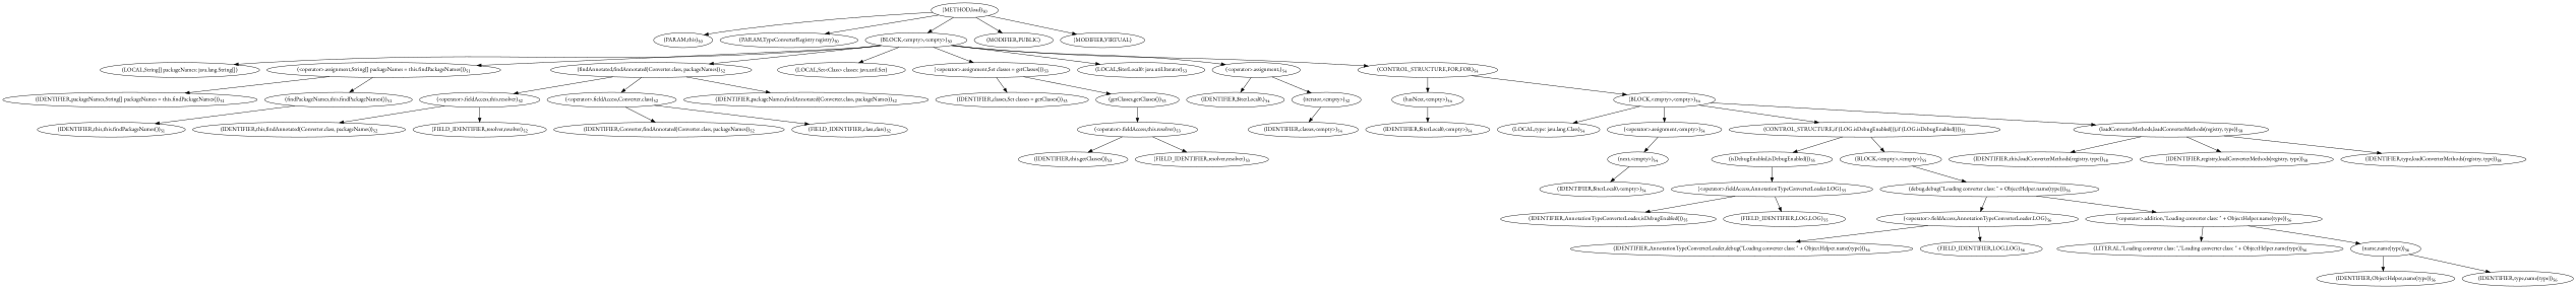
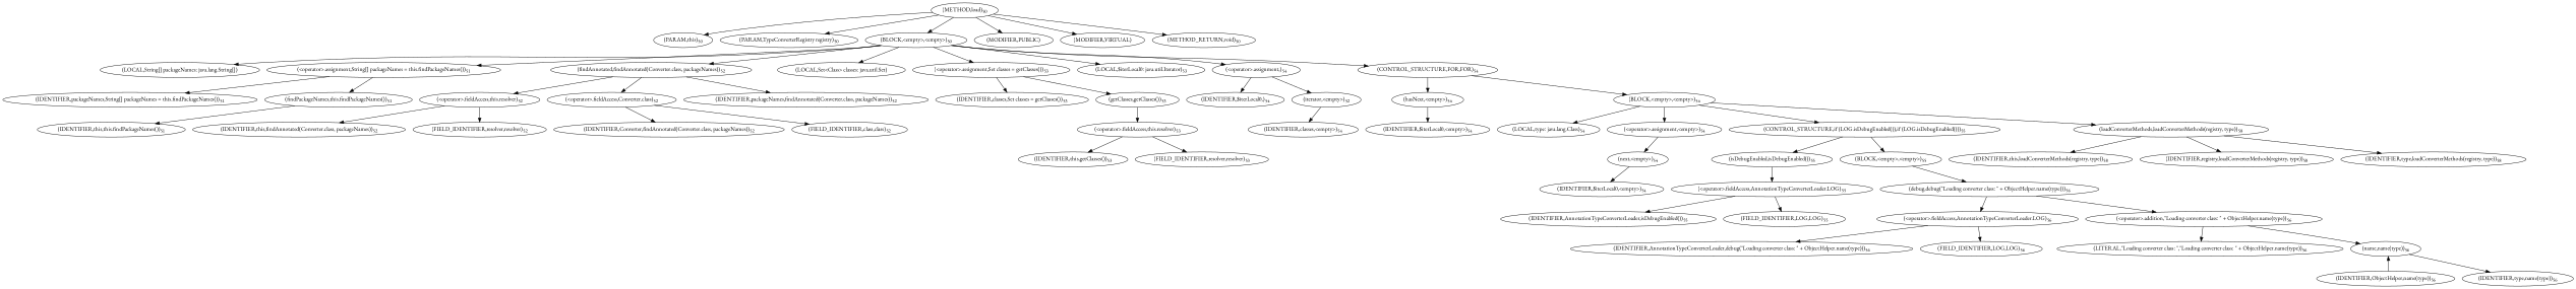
  digraph {
    fontname="EB Garamond"
    node [fontname="EB Garamond"]
    edge [fontname="EB Garamond"]
    n1 [label=<(METHOD,load)<SUB>50</SUB>>]
    n2 [label=<(PARAM,this)<SUB>50</SUB>>]
    n3 [label=<(PARAM,TypeConverterRegistry registry)<SUB>50</SUB>>]
    n4 [label=<(BLOCK,&lt;empty&gt;,&lt;empty&gt;)<SUB>50</SUB>>]
    n5 [label=<(MODIFIER,PUBLIC)>]
    n6 [label=<(MODIFIER,VIRTUAL)>]
+   n7 [label=<(METHOD_RETURN,void)<SUB>50</SUB>>]
    n8 [label=<(LOCAL,String[] packageNames: java.lang.String[])>]
    n9 [label=<(&lt;operator&gt;.assignment,String[] packageNames = this.findPackageNames())<SUB>51</SUB>>]
    n10 [label=<(findAnnotated,findAnnotated(Converter.class, packageNames))<SUB>52</SUB>>]
    n11 [label=<(LOCAL,Set&lt;Class&gt; classes: java.util.Set)>]
    n12 [label=<(&lt;operator&gt;.assignment,Set classes = getClasses())<SUB>53</SUB>>]
    n13 [label=<(LOCAL,$iterLocal0: java.util.Iterator)<SUB>53</SUB>>]
    n14 [label=<(&lt;operator&gt;.assignment,)<SUB>54</SUB>>]
    n15 [label=<(CONTROL_STRUCTURE,FOR,FOR)<SUB>54</SUB>>]
    n16 [label=<(IDENTIFIER,packageNames,String[] packageNames = this.findPackageNames())<SUB>51</SUB>>]
    n17 [label=<(findPackageNames,this.findPackageNames())<SUB>51</SUB>>]
    n18 [label=<(&lt;operator&gt;.fieldAccess,this.resolver)<SUB>52</SUB>>]
    n19 [label=<(&lt;operator&gt;.fieldAccess,Converter.class)<SUB>52</SUB>>]
    n20 [label=<(IDENTIFIER,packageNames,findAnnotated(Converter.class, packageNames))<SUB>52</SUB>>]
    n21 [label=<(IDENTIFIER,classes,Set classes = getClasses())<SUB>53</SUB>>]
    n22 [label=<(getClasses,getClasses())<SUB>53</SUB>>]
    n23 [label=<(IDENTIFIER,$iterLocal0,)<SUB>54</SUB>>]
    n24 [label=<(iterator,&lt;empty&gt;)<SUB>52</SUB>>]
    n25 [label=<(hasNext,&lt;empty&gt;)<SUB>54</SUB>>]
    n26 [label=<(BLOCK,&lt;empty&gt;,&lt;empty&gt;)<SUB>54</SUB>>]
    n27 [label=<(IDENTIFIER,this,this.findPackageNames())<SUB>51</SUB>>]
    n28 [label=<(IDENTIFIER,this,findAnnotated(Converter.class, packageNames))<SUB>52</SUB>>]
    n29 [label=<(FIELD_IDENTIFIER,resolver,resolver)<SUB>52</SUB>>]
    n30 [label=<(IDENTIFIER,Converter,findAnnotated(Converter.class, packageNames))<SUB>52</SUB>>]
    n31 [label=<(FIELD_IDENTIFIER,class,class)<SUB>52</SUB>>]
    n32 [label=<(&lt;operator&gt;.fieldAccess,this.resolver)<SUB>53</SUB>>]
    n33 [label=<(IDENTIFIER,this,getClasses())<SUB>53</SUB>>]
    n34 [label=<(FIELD_IDENTIFIER,resolver,resolver)<SUB>53</SUB>>]
    n35 [label=<(IDENTIFIER,classes,&lt;empty&gt;)<SUB>54</SUB>>]
    n36 [label=<(IDENTIFIER,$iterLocal0,&lt;empty&gt;)<SUB>54</SUB>>]
    n37 [label=<(LOCAL,type: java.lang.Class)<SUB>54</SUB>>]
    n38 [label=<(&lt;operator&gt;.assignment,&lt;empty&gt;)<SUB>54</SUB>>]
    n39 [label=<(CONTROL_STRUCTURE,if (LOG.isDebugEnabled()),if (LOG.isDebugEnabled()))<SUB>55</SUB>>]
    n40 [label=<(loadConverterMethods,loadConverterMethods(registry, type))<SUB>58</SUB>>]
    n41 [label=<(next,&lt;empty&gt;)<SUB>54</SUB>>]
    n42 [label=<(isDebugEnabled,isDebugEnabled())<SUB>55</SUB>>]
    n43 [label=<(BLOCK,&lt;empty&gt;,&lt;empty&gt;)<SUB>55</SUB>>]
    n44 [label=<(IDENTIFIER,this,loadConverterMethods(registry, type))<SUB>58</SUB>>]
    n45 [label=<(IDENTIFIER,registry,loadConverterMethods(registry, type))<SUB>58</SUB>>]
    n46 [label=<(IDENTIFIER,type,loadConverterMethods(registry, type))<SUB>58</SUB>>]
    n47 [label=<(IDENTIFIER,$iterLocal0,&lt;empty&gt;)<SUB>54</SUB>>]
    n48 [label=<(&lt;operator&gt;.fieldAccess,AnnotationTypeConverterLoader.LOG)<SUB>55</SUB>>]
    n49 [label=<(debug,debug(&quot;Loading converter class: &quot; + ObjectHelper.name(type)))<SUB>56</SUB>>]
    n50 [label=<(IDENTIFIER,AnnotationTypeConverterLoader,isDebugEnabled())<SUB>55</SUB>>]
    n51 [label=<(FIELD_IDENTIFIER,LOG,LOG)<SUB>55</SUB>>]
    n52 [label=<(&lt;operator&gt;.fieldAccess,AnnotationTypeConverterLoader.LOG)<SUB>56</SUB>>]
    n53 [label=<(&lt;operator&gt;.addition,&quot;Loading converter class: &quot; + ObjectHelper.name(type))<SUB>56</SUB>>]
    n54 [label=<(IDENTIFIER,AnnotationTypeConverterLoader,debug(&quot;Loading converter class: &quot; + ObjectHelper.name(type)))<SUB>56</SUB>>]
    n55 [label=<(FIELD_IDENTIFIER,LOG,LOG)<SUB>56</SUB>>]
    n56 [label=<(LITERAL,&quot;Loading converter class: &quot;,&quot;Loading converter class: &quot; + ObjectHelper.name(type))<SUB>56</SUB>>]
    n57 [label=<(name,name(type))<SUB>56</SUB>>]
    n58 [label=<(IDENTIFIER,ObjectHelper,name(type))<SUB>56</SUB>>]
    n59 [label=<(IDENTIFIER,type,name(type))<SUB>56</SUB>>]
    n1 -> n2
    n1 -> n3
    n1 -> n4
    n1 -> n5
    n1 -> n6
+   n1 -> n7
    n4 -> n8
    n4 -> n9
    n4 -> n10
    n4 -> n11
    n4 -> n12
    n4 -> n13
    n4 -> n14
    n4 -> n15
    n9 -> n16
    n9 -> n17
    n10 -> n18
    n10 -> n19
    n10 -> n20
    n12 -> n21
    n12 -> n22
    n14 -> n23
    n14 -> n24
    n15 -> n25
    n15 -> n26
    n17 -> n27
    n18 -> n28
    n18 -> n29
    n19 -> n30
    n19 -> n31
    n22 -> n32
    n24 -> n35
    n25 -> n36
    n26 -> n37
    n26 -> n38
    n26 -> n39
    n26 -> n40
    n32 -> n33
    n32 -> n34
    n38 -> n41
    n39 -> n42
    n39 -> n43
    n40 -> n44
    n40 -> n45
    n40 -> n46
    n41 -> n47
    n42 -> n48
    n43 -> n49
    n48 -> n50
    n48 -> n51
    n49 -> n52
    n49 -> n53
    n52 -> n54
    n52 -> n55
    n53 -> n56
    n53 -> n57
-   n57 -> n58
+   n58 -> n57
    n57 -> n59
  }
